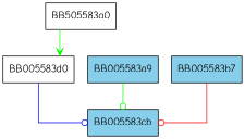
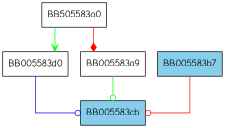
  digraph {
    fontname="Comic Neue"
    splines=ortho
    node [fillcolor=skyblue fontname="Comic Neue" shape=box style=filled]
    edge [arrowhead=odot color=green fontname="Comic Neue"]
    n1 [fillcolor=white label=BB505583a0]
    BB005583d0 [fillcolor=white]
-   BB005583a9
+   BB005583a9 [fillcolor=white]
    BB005583cb
    BB005583b7
    n1 -> BB005583d0 [arrowhead=vee]
+   n1 -> BB005583a9 [arrowhead=diamond color=red]
    BB005583d0 -> BB005583cb [color=blue]
    BB005583a9 -> BB005583cb
    BB005583b7 -> BB005583cb [color=red]
  }
